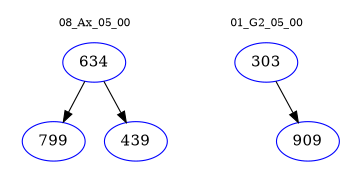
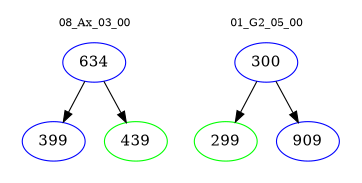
  digraph {
    node [color=blue]
    edge [color=black]
    n1 [label=634]
-   n2 [label=799]
-   n3 [label=439]
-   n4 [label=303]
+   n2 [label=399]
+   n3 [color=green label=439]
+   n4 [label=300]
+   n5 [color=green label=299]
    n6 [label=909]
    subgraph cluster_1 {
      color=white
      fontsize=10
-     label="08_Ax_05_00"
+     label="08_Ax_03_00"
      n1
      n2
      n3
    }
    subgraph cluster_2 {
      color=white
      fontsize=10
      label="01_G2_05_00"
      n4
+     n5
      n6
    }
    n1 -> n2
    n1 -> n3
+   n4 -> n5
    n4 -> n6
  }
